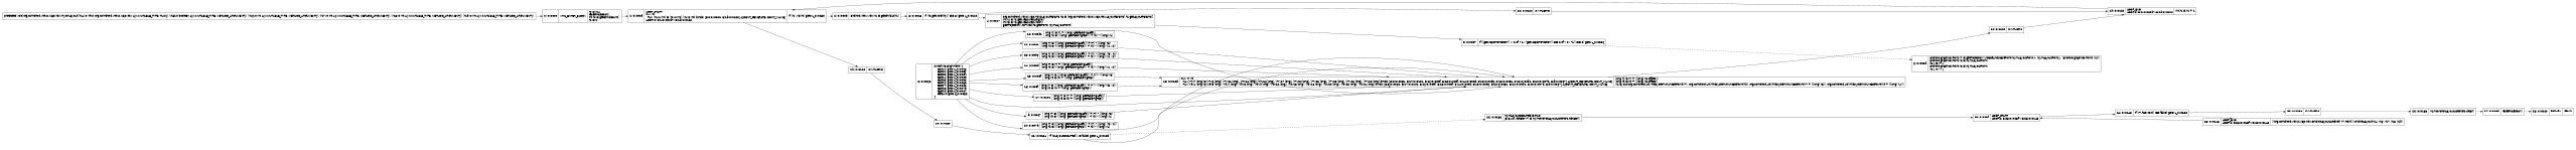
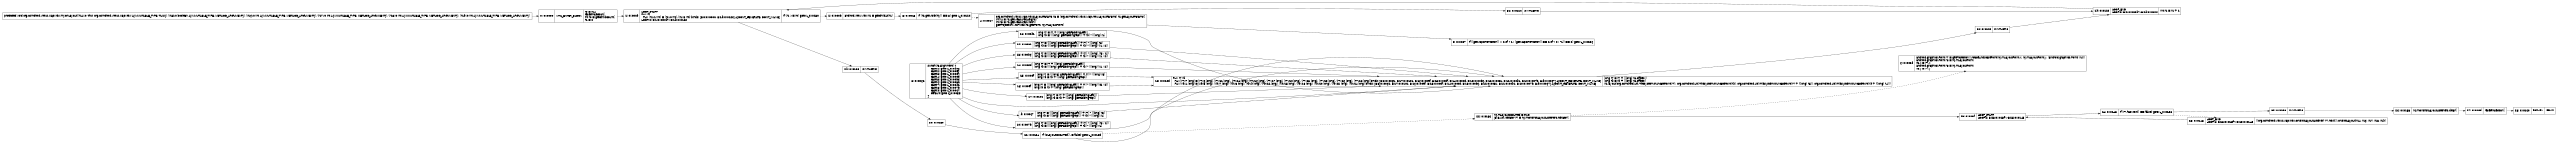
  digraph {
    fontname="DejaVu Sans"
    rankdir=LR
    node [fontname="DejaVu Sans" shape=record]
    edge [fontname="DejaVu Sans"]
    n1 [label="{0\:\ 0x0000|MTH_ENTER_BLOCK\l|r6 = r14\lresetProjection()\lint r0 = getChildCount()\lr1 = 0\l}"]
    n2 [label="{1\:\ 0x0009|LOOP_START\lPHI: r1 \l  PHI: (r1v1 int) = (r1v0 int), (r1v3 int) binds: [B:0:0x0000, B:19:0x012c] A[DONT_GENERATE, DONT_INLINE]\lLOOP:0: B:1:0x0009\-\>B:19:0x012c\l|if (r1 \>= r0) goto L_0x0130\l}"]
    n3 [label="{2\:\ 0x000b|android.view.View r2 = getChildAt(r1)\l}"]
    n4 [label="{29\:\ 0x0130|SYNTHETIC\l}"]
    n5 [label="{3\:\ 0x0015|if (r2.getVisibility() == 8) goto L_0x012c\l}"]
    n6 [label="{20\:\ 0x0130}"]
    n7 [label="{4\:\ 0x0017|org.osmdroid.views.MapView$LayoutParams r3 = (org.osmdroid.views.MapView.LayoutParams) r2.getLayoutParams()\lint r4 = r2.getMeasuredHeight()\lint r5 = r2.getMeasuredWidth()\lgetProjection().toPixels(r3.geoPoint, r6.mLayoutPoint)\l}"]
    n8 [label="{31\:\ 0x012c|SYNTHETIC\l}"]
    n9 [label="{5\:\ 0x0037|if ((getMapOrientation() \> 0.0f ? 1 : (getMapOrientation() == 0.0f ? 0 : \-1)) == 0) goto L_0x0056\l}"]
    n10 [label="{19\:\ 0x012c|LOOP_END\lLOOP:0: B:1:0x0009\-\>B:19:0x012c\l|int r1 = r1 + 1\l}"]
    n11 [label="{6\:\ 0x0039|android.graphics.Point r7 = getProjection().rotateAndScalePoint(r6.mLayoutPoint.x, r6.mLayoutPoint.y, (android.graphics.Point) null)\landroid.graphics.Point r8 = r6.mLayoutPoint\lr8.x = r7.x\landroid.graphics.Point r8 = r6.mLayoutPoint\lr8.y = r7.y\l}"]
    n12 [label="{8\:\ 0x0062|switch(r3.alignment) \{\l    case 1: goto L_0x0101;\l    case 2: goto L_0x00ef;\l    case 3: goto L_0x00df;\l    case 4: goto L_0x00cd;\l    case 5: goto L_0x00b6;\l    case 6: goto L_0x00a1;\l    case 7: goto L_0x0091;\l    case 8: goto L_0x007b;\l    case 9: goto L_0x0067;\l    default: goto L_0x0065;\l\}\l}"]
    n13 [label="{9\:\ 0x0067|long r7 = (((long) getPaddingLeft()) + r7) \- ((long) r5)\llong r9 = (((long) getPaddingTop()) + r9) \- ((long) r4)\l}"]
    n14 [label="{10\:\ 0x007b|long r7 = (((long) getPaddingLeft()) + r7) \- ((long) (r5 \/ 2))\llong r9 = (((long) getPaddingTop()) + r9) \- ((long) r4)\l}"]
    n15 [label="{11\:\ 0x0091|long r7 = r7 + ((long) getPaddingLeft())\llong r9 = (((long) getPaddingTop()) + r9) \- ((long) r4)\l}"]
    n16 [label="{12\:\ 0x00a1|long r7 = (((long) getPaddingLeft()) + r7) \- ((long) r5)\llong r9 = (((long) getPaddingTop()) + r9) \- ((long) (r4 \/ 2))\l}"]
    n17 [label="{13\:\ 0x00b6|long r7 = (((long) getPaddingLeft()) + r7) \- ((long) (r5 \/ 2))\llong r9 = (((long) getPaddingTop()) + r9) \- ((long) (r4 \/ 2))\l}"]
    n18 [label="{14\:\ 0x00cd|long r7 = r7 + ((long) getPaddingLeft())\llong r9 = (((long) getPaddingTop()) + r9) \- ((long) (r4 \/ 2))\l}"]
    n19 [label="{15\:\ 0x00df|long r7 = (((long) getPaddingLeft()) + r7) \- ((long) r5)\llong r9 = r9 + ((long) getPaddingTop())\l}"]
    n20 [label="{16\:\ 0x00ef|long r7 = (((long) getPaddingLeft()) + r7) \- ((long) (r5 \/ 2))\llong r9 = r9 + ((long) getPaddingTop())\l}"]
    n21 [label="{17\:\ 0x0101|long r7 = r7 + ((long) getPaddingLeft())\llong r9 = r9 + ((long) getPaddingTop())\l}"]
    n22 [label="{18\:\ 0x010d|PHI: r7 r9 \l  PHI: (r7v7 long) = (r7v6 long), (r7v11 long), (r7v14 long), (r7v16 long), (r7v17 long), (r7v20 long), (r7v22 long), (r7v23 long), (r7v26 long), (r7v28 long) binds: [B:8:0x0062, B:17:0x0101, B:16:0x00ef, B:15:0x00df, B:14:0x00cd, B:13:0x00b6, B:12:0x00a1, B:11:0x0091, B:10:0x007b, B:9:0x0067] A[DONT_GENERATE, DONT_INLINE]\l  PHI: (r9v4 long) = (r9v3 long), (r9v7 long), (r9v8 long), (r9v9 long), (r9v12 long), (r9v15 long), (r9v18 long), (r9v20 long), (r9v22 long), (r9v24 long) binds: [B:8:0x0062, B:17:0x0101, B:16:0x00ef, B:15:0x00df, B:14:0x00cd, B:13:0x00b6, B:12:0x00a1, B:11:0x0091, B:10:0x007b, B:9:0x0067] A[DONT_GENERATE, DONT_INLINE]\l|long r7 = r7 + ((long) r3.offsetX)\llong r9 = r9 + ((long) r3.offsetY)\lr2.layout(org.osmdroid.util.TileSystem.truncateToInt(r7), org.osmdroid.util.TileSystem.truncateToInt(r9), org.osmdroid.util.TileSystem.truncateToInt(r7 + ((long) r5)), org.osmdroid.util.TileSystem.truncateToInt(r9 + ((long) r4)))\l}"]
    n23 [label="{30\:\ 0x012c|SYNTHETIC\l}"]
    n24 [label="{21\:\ 0x0134|if (isLayoutOccurred() != false) goto L_0x015d\l}"]
    n25 [label="{22\:\ 0x0136|r6.mLayoutOccurred = true\ljava.util.Iterator r7 = r6.mOnFirstLayoutListeners.iterator()\l}"]
    n26 [label="{23\:\ 0x013f|LOOP_START\lLOOP:1: B:23:0x013f\-\>B:25:0x0145\l}"]
    n27 [label="{27\:\ 0x015d|resetProjection()\l}"]
    n28 [label="{28\:\ 0x0160|RETURN\l|return\l}"]
    n29 [label="{24\:\ 0x0143|if (r7.hasNext() == false) goto L_0x0158\l}"]
    n30 [label="{25\:\ 0x0145|LOOP_END\lLOOP:1: B:23:0x013f\-\>B:25:0x0145\l|((org.osmdroid.views.MapView.OnFirstLayoutListener) r7.next()).onFirstLayout(r14, r16, r17, r18, r19)\l}"]
    n31 [label="{32\:\ 0x0158|SYNTHETIC\l}"]
    n32 [label="{26\:\ 0x0158|r6.mOnFirstLayoutListeners.clear()\l}"]
    n33 [label="{protected void org.osmdroid.views.MapView.myOnLayout((r14v0 'this' org.osmdroid.views.MapView A[IMMUTABLE_TYPE, THIS]), (r15v0 boolean A[IMMUTABLE_TYPE, METHOD_ARGUMENT]), (r16v0 int A[IMMUTABLE_TYPE, METHOD_ARGUMENT]), (r17v0 int A[IMMUTABLE_TYPE, METHOD_ARGUMENT]), (r18v0 int A[IMMUTABLE_TYPE, METHOD_ARGUMENT]), (r19v0 int A[IMMUTABLE_TYPE, METHOD_ARGUMENT])) }"]
    n1 -> n2
    n2 -> n3 [style=dashed]
    n2 -> n4
    n3 -> n5
    n4 -> n6
    n5 -> n7 [style=dashed]
    n5 -> n8
    n6 -> n24
    n7 -> n9
    n8 -> n10
-   n9 -> n11 [style=dashed]
+   n25 -> n11 [style=dashed]
    n10 -> n2
    n12 -> n13
    n12 -> n14
    n12 -> n15
    n12 -> n16
    n12 -> n17
    n12 -> n18
    n12 -> n19
    n12 -> n20
    n12 -> n21
    n12 -> n22
    n13 -> n22
    n14 -> n22
    n15 -> n22
    n16 -> n22
    n17 -> n22
    n18 -> n22
    n19 -> n22
    n20 -> n22
    n21 -> n22
    n22 -> n23
    n23 -> n10
    n24 -> n22
    n24 -> n25 [style=dashed]
    n25 -> n26
    n26 -> n29
    n27 -> n28
    n29 -> n30 [style=dashed]
    n29 -> n31
    n30 -> n26
    n31 -> n32
    n32 -> n27
    n33 -> n1
  }
